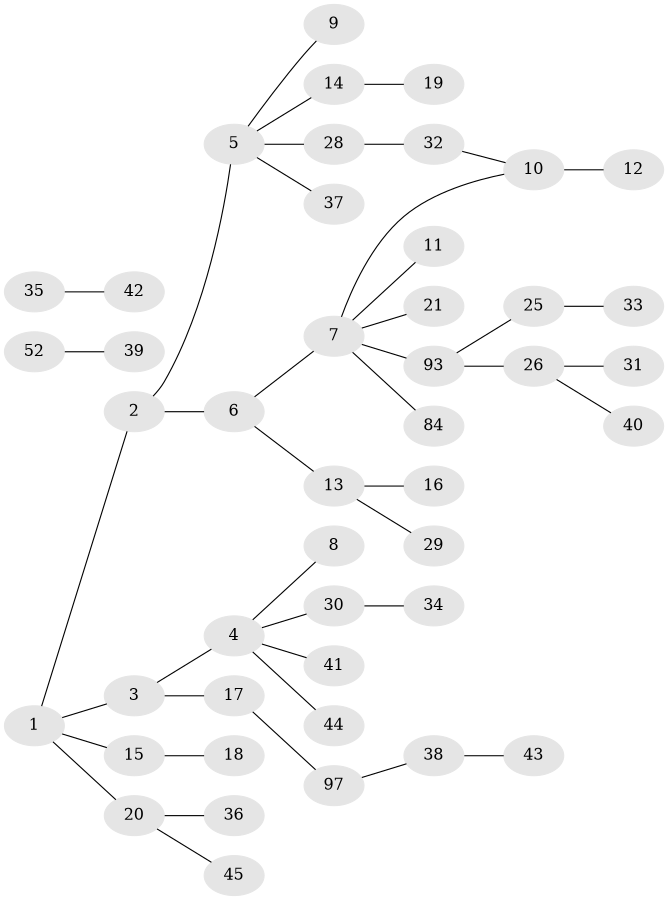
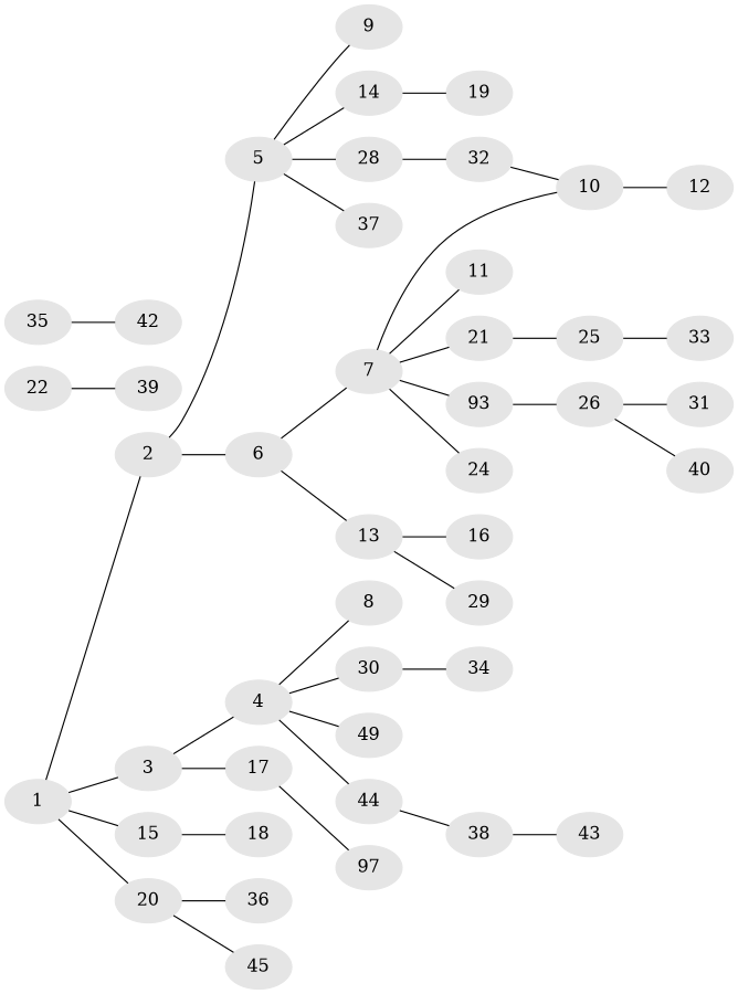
  graph {
    rankdir=LR
    node [color=gray90 style=filled]
    edge [weight=1.0]
    1
    2
    3
    15
    20
    5
    6
    4
    17
    18
    36
    45
    9
    14
    28
    37
    7
    13
    8
    30
-   41
+   41 [label=49]
    44
    n23 [label=97]
-   22 [label=52]
+   22
    39
    34
    19
    32
    10
    11
    21
    n32 [label=93]
-   24 [label=84]
+   24
    16
    29
    12
    25
    26
    38
    33
    31
    40
    43
    35
    42
    1 -- 2
    1 -- 3
    1 -- 15
    1 -- 20
    2 -- 5
    2 -- 6
    3 -- 4
    3 -- 17
    15 -- 18
    20 -- 36
    20 -- 45
    5 -- 9
    5 -- 14
    5 -- 28
    5 -- 37
    6 -- 7
    6 -- 13
    4 -- 8
    4 -- 30
    4 -- 41
    4 -- 44
    17 -- n23
    14 -- 19
    28 -- 32
    7 -- 10
    7 -- 11
    7 -- 21
    7 -- n32
    7 -- 24
    13 -- 16
    13 -- 29
    30 -- 34
-   n23 -- 38
+   44 -- 38
    22 -- 39
    32 -- 10
    10 -- 12
-   n32 -- 25
+   21 -- 25
    n32 -- 26
    25 -- 33
    26 -- 31
    26 -- 40
    38 -- 43
    35 -- 42
  }
